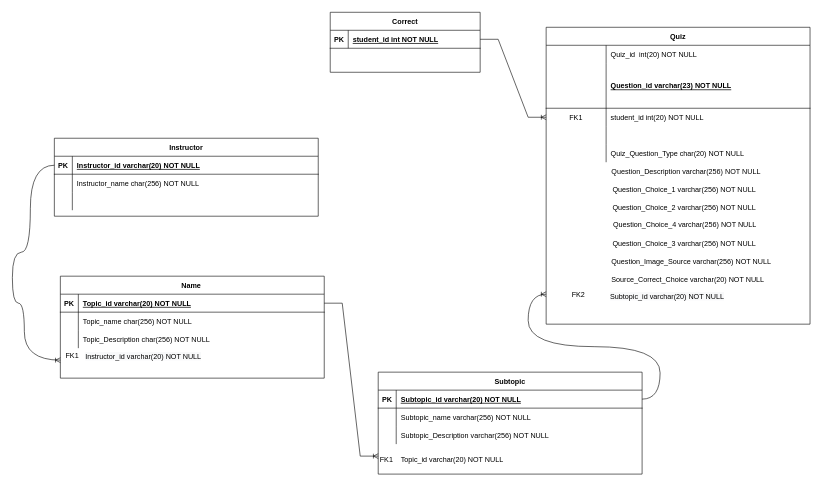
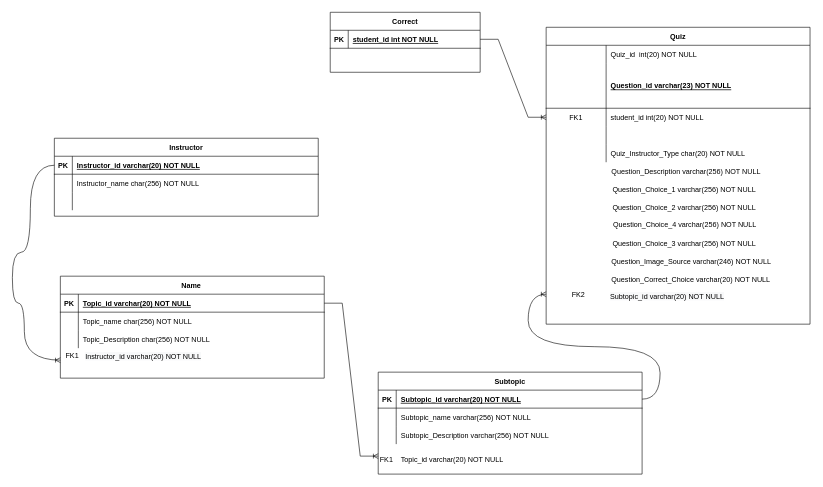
  <mxCell id="0" />
  <mxCell id="1" parent="0" />
  <mxCell id="2" value="Quiz" style="shape=table;startSize=30;container=1;collapsible=1;childLayout=tableLayout;fixedRows=1;rowLines=0;fontStyle=1;align=center;resizeLast=1;" parent="1" vertex="1"><mxGeometry x="910" y="45" width="440" height="495" as="geometry" /></mxCell>
  <mxCell id="3" value="" style="shape=partialRectangle;collapsible=0;dropTarget=0;pointerEvents=0;fillColor=none;points=[[0,0.5],[1,0.5]];portConstraint=eastwest;top=0;left=0;right=0;bottom=0;" parent="2" vertex="1"><mxGeometry y="30" width="440" height="30" as="geometry" /></mxCell>
  <mxCell id="4" value="" style="shape=partialRectangle;overflow=hidden;connectable=0;fillColor=none;top=0;left=0;bottom=0;right=0;" parent="3" vertex="1"><mxGeometry width="100" height="30" as="geometry"><mxRectangle width="100" height="30" as="alternateBounds" /></mxGeometry></mxCell>
  <mxCell id="5" value="Quiz_id  int(20) NOT NULL" style="shape=partialRectangle;overflow=hidden;connectable=0;fillColor=none;top=0;left=0;bottom=0;right=0;align=left;spacingLeft=6;" parent="3" vertex="1"><mxGeometry x="100" width="340" height="30" as="geometry"><mxRectangle width="340" height="30" as="alternateBounds" /></mxGeometry></mxCell>
  <mxCell id="6" value="" style="shape=partialRectangle;collapsible=0;dropTarget=0;pointerEvents=0;fillColor=none;points=[[0,0.5],[1,0.5]];portConstraint=eastwest;top=0;left=0;right=0;bottom=1;" parent="2" vertex="1"><mxGeometry y="60" width="440" height="75" as="geometry" /></mxCell>
  <mxCell id="7" value="Question_id varchar(23) NOT NULL" style="shape=partialRectangle;overflow=hidden;connectable=0;fillColor=none;top=0;left=0;bottom=0;right=0;align=left;spacingLeft=6;fontStyle=5;" parent="6" vertex="1"><mxGeometry x="100" width="340" height="75" as="geometry"><mxRectangle width="340" height="75" as="alternateBounds" /></mxGeometry></mxCell>
  <mxCell id="8" value="" style="shape=partialRectangle;collapsible=0;dropTarget=0;pointerEvents=0;fillColor=none;points=[[0,0.5],[1,0.5]];portConstraint=eastwest;top=0;left=0;right=0;bottom=0;" parent="2" vertex="1"><mxGeometry y="135" width="440" height="30" as="geometry" /></mxCell>
  <mxCell id="9" value="FK1" style="shape=partialRectangle;overflow=hidden;connectable=0;fillColor=none;top=0;left=0;bottom=0;right=0;" parent="8" vertex="1"><mxGeometry width="100" height="30" as="geometry"><mxRectangle width="100" height="30" as="alternateBounds" /></mxGeometry></mxCell>
  <mxCell id="10" value="student_id int(20) NOT NULL" style="shape=partialRectangle;overflow=hidden;connectable=0;fillColor=none;top=0;left=0;bottom=0;right=0;align=left;spacingLeft=6;" parent="8" vertex="1"><mxGeometry x="100" width="340" height="30" as="geometry"><mxRectangle width="340" height="30" as="alternateBounds" /></mxGeometry></mxCell>
  <mxCell id="11" value="" style="shape=partialRectangle;collapsible=0;dropTarget=0;pointerEvents=0;fillColor=none;points=[[0,0.5],[1,0.5]];portConstraint=eastwest;top=0;left=0;right=0;bottom=0;" parent="2" vertex="1"><mxGeometry y="165" width="440" height="30" as="geometry" /></mxCell>
  <mxCell id="12" value="" style="shape=partialRectangle;overflow=hidden;connectable=0;fillColor=none;top=0;left=0;bottom=0;right=0;" parent="11" vertex="1"><mxGeometry width="100" height="30" as="geometry"><mxRectangle width="100" height="30" as="alternateBounds" /></mxGeometry></mxCell>
  <mxCell id="13" value="" style="shape=partialRectangle;overflow=hidden;connectable=0;fillColor=none;top=0;left=0;bottom=0;right=0;align=left;spacingLeft=6;" parent="11" vertex="1"><mxGeometry x="100" width="340" height="30" as="geometry"><mxRectangle width="340" height="30" as="alternateBounds" /></mxGeometry></mxCell>
  <mxCell id="14" value="" style="shape=partialRectangle;collapsible=0;dropTarget=0;pointerEvents=0;fillColor=none;points=[[0,0.5],[1,0.5]];portConstraint=eastwest;top=0;left=0;right=0;bottom=0;" parent="2" vertex="1"><mxGeometry y="195" width="440" height="30" as="geometry" /></mxCell>
  <mxCell id="15" value="" style="shape=partialRectangle;overflow=hidden;connectable=0;fillColor=none;top=0;left=0;bottom=0;right=0;" parent="14" vertex="1"><mxGeometry width="100" height="30" as="geometry"><mxRectangle width="100" height="30" as="alternateBounds" /></mxGeometry></mxCell>
- <mxCell id="16" value="Quiz_Question_Type char(20) NOT NULL" style="shape=partialRectangle;overflow=hidden;connectable=0;fillColor=none;top=0;left=0;bottom=0;right=0;align=left;spacingLeft=6;" parent="14" vertex="1"><mxGeometry x="100" width="340" height="30" as="geometry"><mxRectangle width="340" height="30" as="alternateBounds" /></mxGeometry></mxCell>
+ <mxCell id="16" value="Quiz_Instructor_Type char(20) NOT NULL" style="shape=partialRectangle;overflow=hidden;connectable=0;fillColor=none;top=0;left=0;bottom=0;right=0;align=left;spacingLeft=6;" parent="14" vertex="1"><mxGeometry x="100" width="340" height="30" as="geometry"><mxRectangle width="340" height="30" as="alternateBounds" /></mxGeometry></mxCell>
  <mxCell id="17" value="Correct" style="shape=table;startSize=30;container=1;collapsible=1;childLayout=tableLayout;fixedRows=1;rowLines=0;fontStyle=1;align=center;resizeLast=1;" parent="1" vertex="1"><mxGeometry x="550" y="20" width="250" height="100" as="geometry" /></mxCell>
  <mxCell id="18" value="" style="shape=partialRectangle;collapsible=0;dropTarget=0;pointerEvents=0;fillColor=none;points=[[0,0.5],[1,0.5]];portConstraint=eastwest;top=0;left=0;right=0;bottom=1;" parent="17" vertex="1"><mxGeometry y="30" width="250" height="30" as="geometry" /></mxCell>
  <mxCell id="19" value="PK" style="shape=partialRectangle;overflow=hidden;connectable=0;fillColor=none;top=0;left=0;bottom=0;right=0;fontStyle=1;" parent="18" vertex="1"><mxGeometry width="30" height="30" as="geometry"><mxRectangle width="30" height="30" as="alternateBounds" /></mxGeometry></mxCell>
  <mxCell id="20" value="student_id int NOT NULL " style="shape=partialRectangle;overflow=hidden;connectable=0;fillColor=none;top=0;left=0;bottom=0;right=0;align=left;spacingLeft=6;fontStyle=5;" parent="18" vertex="1"><mxGeometry x="30" width="220" height="30" as="geometry"><mxRectangle width="220" height="30" as="alternateBounds" /></mxGeometry></mxCell>
  <mxCell id="21" value="" style="shape=partialRectangle;collapsible=0;dropTarget=0;pointerEvents=0;fillColor=none;points=[[0,0.5],[1,0.5]];portConstraint=eastwest;top=0;left=0;right=0;bottom=0;" parent="17" vertex="1"><mxGeometry y="60" width="250" height="30" as="geometry" /></mxCell>
  <mxCell id="22" value="" style="shape=partialRectangle;overflow=hidden;connectable=0;fillColor=none;top=0;left=0;bottom=0;right=0;" parent="21" vertex="1"><mxGeometry width="30" height="30" as="geometry"><mxRectangle width="30" height="30" as="alternateBounds" /></mxGeometry></mxCell>
  <mxCell id="23" value="Question_Choice_1 varchar(256) NOT NULL" style="shape=partialRectangle;overflow=hidden;connectable=0;fillColor=none;top=0;left=0;bottom=0;right=0;align=left;spacingLeft=6;" vertex="1" parent="1"><mxGeometry x="1013" y="300" width="301" height="30" as="geometry"><mxRectangle width="410" height="30" as="alternateBounds" /></mxGeometry></mxCell>
  <mxCell id="24" value="Question_Choice_2 varchar(256) NOT NULL" style="shape=partialRectangle;overflow=hidden;connectable=0;fillColor=none;top=0;left=0;bottom=0;right=0;align=left;spacingLeft=6;" vertex="1" parent="1"><mxGeometry x="1013" y="330" width="301" height="30" as="geometry"><mxRectangle width="410" height="30" as="alternateBounds" /></mxGeometry></mxCell>
  <mxCell id="25" value="Question_Choice_3 varchar(256) NOT NULL" style="shape=partialRectangle;overflow=hidden;connectable=0;fillColor=none;top=0;left=0;bottom=0;right=0;align=left;spacingLeft=6;" vertex="1" parent="1"><mxGeometry x="1013" y="390" width="301" height="30" as="geometry"><mxRectangle width="410" height="30" as="alternateBounds" /></mxGeometry></mxCell>
  <mxCell id="26" value="Question_Choice_4 varchar(256) NOT NULL" style="shape=partialRectangle;overflow=hidden;connectable=0;fillColor=none;top=0;left=0;bottom=0;right=0;align=left;spacingLeft=6;" vertex="1" parent="1"><mxGeometry x="1014" y="359" width="261" height="30" as="geometry"><mxRectangle width="410" height="30" as="alternateBounds" /></mxGeometry></mxCell>
- <mxCell id="27" value="Source_Correct_Choice varchar(20) NOT NULL" style="shape=partialRectangle;overflow=hidden;connectable=0;fillColor=none;top=0;left=0;bottom=0;right=0;align=left;spacingLeft=6;" vertex="1" parent="1"><mxGeometry x="1011" y="450" width="301" height="30" as="geometry"><mxRectangle width="410" height="30" as="alternateBounds" /></mxGeometry></mxCell>
- <mxCell id="28" value="Question_Image_Source varchar(256) NOT NULL" style="shape=partialRectangle;overflow=hidden;connectable=0;fillColor=none;top=0;left=0;bottom=0;right=0;align=left;spacingLeft=6;" vertex="1" parent="1"><mxGeometry x="1011" y="420" width="301" height="30" as="geometry"><mxRectangle width="410" height="30" as="alternateBounds" /></mxGeometry></mxCell>
+ <mxCell id="27" value="Question_Correct_Choice varchar(20) NOT NULL" style="shape=partialRectangle;overflow=hidden;connectable=0;fillColor=none;top=0;left=0;bottom=0;right=0;align=left;spacingLeft=6;" vertex="1" parent="1"><mxGeometry x="1011" y="450" width="301" height="30" as="geometry"><mxRectangle width="410" height="30" as="alternateBounds" /></mxGeometry></mxCell>
+ <mxCell id="28" value="Question_Image_Source varchar(246) NOT NULL" style="shape=partialRectangle;overflow=hidden;connectable=0;fillColor=none;top=0;left=0;bottom=0;right=0;align=left;spacingLeft=6;" vertex="1" parent="1"><mxGeometry x="1011" y="420" width="301" height="30" as="geometry"><mxRectangle width="410" height="30" as="alternateBounds" /></mxGeometry></mxCell>
  <mxCell id="29" value="Subtopic" style="shape=table;startSize=30;container=1;collapsible=1;childLayout=tableLayout;fixedRows=1;rowLines=0;fontStyle=1;align=center;resizeLast=1;" vertex="1" parent="1"><mxGeometry x="630" y="620" width="440" height="170" as="geometry" /></mxCell>
  <mxCell id="30" value="" style="shape=partialRectangle;collapsible=0;dropTarget=0;pointerEvents=0;fillColor=none;points=[[0,0.5],[1,0.5]];portConstraint=eastwest;top=0;left=0;right=0;bottom=1;" vertex="1" parent="29"><mxGeometry y="30" width="440" height="30" as="geometry" /></mxCell>
  <mxCell id="31" value="PK" style="shape=partialRectangle;overflow=hidden;connectable=0;fillColor=none;top=0;left=0;bottom=0;right=0;fontStyle=1;" vertex="1" parent="30"><mxGeometry width="30" height="30" as="geometry"><mxRectangle width="30" height="30" as="alternateBounds" /></mxGeometry></mxCell>
  <mxCell id="32" value="Subtopic_id varchar(20) NOT NULL " style="shape=partialRectangle;overflow=hidden;connectable=0;fillColor=none;top=0;left=0;bottom=0;right=0;align=left;spacingLeft=6;fontStyle=5;" vertex="1" parent="30"><mxGeometry x="30" width="410" height="30" as="geometry"><mxRectangle width="410" height="30" as="alternateBounds" /></mxGeometry></mxCell>
  <mxCell id="33" value="" style="shape=partialRectangle;collapsible=0;dropTarget=0;pointerEvents=0;fillColor=none;points=[[0,0.5],[1,0.5]];portConstraint=eastwest;top=0;left=0;right=0;bottom=0;" vertex="1" parent="29"><mxGeometry y="60" width="440" height="30" as="geometry" /></mxCell>
  <mxCell id="34" value="" style="shape=partialRectangle;overflow=hidden;connectable=0;fillColor=none;top=0;left=0;bottom=0;right=0;" vertex="1" parent="33"><mxGeometry width="30" height="30" as="geometry"><mxRectangle width="30" height="30" as="alternateBounds" /></mxGeometry></mxCell>
  <mxCell id="35" value="Subtopic_name varchar(256) NOT NULL" style="shape=partialRectangle;overflow=hidden;connectable=0;fillColor=none;top=0;left=0;bottom=0;right=0;align=left;spacingLeft=6;" vertex="1" parent="33"><mxGeometry x="30" width="410" height="30" as="geometry"><mxRectangle width="410" height="30" as="alternateBounds" /></mxGeometry></mxCell>
  <mxCell id="36" value="" style="shape=partialRectangle;collapsible=0;dropTarget=0;pointerEvents=0;fillColor=none;points=[[0,0.5],[1,0.5]];portConstraint=eastwest;top=0;left=0;right=0;bottom=0;" vertex="1" parent="29"><mxGeometry y="90" width="440" height="30" as="geometry" /></mxCell>
  <mxCell id="37" value="" style="shape=partialRectangle;overflow=hidden;connectable=0;fillColor=none;top=0;left=0;bottom=0;right=0;" vertex="1" parent="36"><mxGeometry width="30" height="30" as="geometry"><mxRectangle width="30" height="30" as="alternateBounds" /></mxGeometry></mxCell>
  <mxCell id="38" value="Subtopic_Description varchar(256) NOT NULL" style="shape=partialRectangle;overflow=hidden;connectable=0;fillColor=none;top=0;left=0;bottom=0;right=0;align=left;spacingLeft=6;" vertex="1" parent="36"><mxGeometry x="30" width="410" height="30" as="geometry"><mxRectangle width="410" height="30" as="alternateBounds" /></mxGeometry></mxCell>
  <mxCell id="39" value="Name " style="shape=table;startSize=30;container=1;collapsible=1;childLayout=tableLayout;fixedRows=1;rowLines=0;fontStyle=1;align=center;resizeLast=1;" vertex="1" parent="1"><mxGeometry x="100" y="460" width="440" height="170" as="geometry" /></mxCell>
  <mxCell id="40" value="" style="shape=partialRectangle;collapsible=0;dropTarget=0;pointerEvents=0;fillColor=none;points=[[0,0.5],[1,0.5]];portConstraint=eastwest;top=0;left=0;right=0;bottom=1;" vertex="1" parent="39"><mxGeometry y="30" width="440" height="30" as="geometry" /></mxCell>
  <mxCell id="41" value="PK" style="shape=partialRectangle;overflow=hidden;connectable=0;fillColor=none;top=0;left=0;bottom=0;right=0;fontStyle=1;" vertex="1" parent="40"><mxGeometry width="30" height="30" as="geometry"><mxRectangle width="30" height="30" as="alternateBounds" /></mxGeometry></mxCell>
  <mxCell id="42" value="Topic_id varchar(20) NOT NULL " style="shape=partialRectangle;overflow=hidden;connectable=0;fillColor=none;top=0;left=0;bottom=0;right=0;align=left;spacingLeft=6;fontStyle=5;" vertex="1" parent="40"><mxGeometry x="30" width="410" height="30" as="geometry"><mxRectangle width="410" height="30" as="alternateBounds" /></mxGeometry></mxCell>
  <mxCell id="43" value="" style="shape=partialRectangle;collapsible=0;dropTarget=0;pointerEvents=0;fillColor=none;points=[[0,0.5],[1,0.5]];portConstraint=eastwest;top=0;left=0;right=0;bottom=0;" vertex="1" parent="39"><mxGeometry y="60" width="440" height="30" as="geometry" /></mxCell>
  <mxCell id="44" value="" style="shape=partialRectangle;overflow=hidden;connectable=0;fillColor=none;top=0;left=0;bottom=0;right=0;" vertex="1" parent="43"><mxGeometry width="30" height="30" as="geometry"><mxRectangle width="30" height="30" as="alternateBounds" /></mxGeometry></mxCell>
  <mxCell id="45" value="Topic_name char(256) NOT NULL" style="shape=partialRectangle;overflow=hidden;connectable=0;fillColor=none;top=0;left=0;bottom=0;right=0;align=left;spacingLeft=6;" vertex="1" parent="43"><mxGeometry x="30" width="410" height="30" as="geometry"><mxRectangle width="410" height="30" as="alternateBounds" /></mxGeometry></mxCell>
  <mxCell id="46" value="" style="shape=partialRectangle;collapsible=0;dropTarget=0;pointerEvents=0;fillColor=none;points=[[0,0.5],[1,0.5]];portConstraint=eastwest;top=0;left=0;right=0;bottom=0;" vertex="1" parent="39"><mxGeometry y="90" width="440" height="30" as="geometry" /></mxCell>
  <mxCell id="47" value="" style="shape=partialRectangle;overflow=hidden;connectable=0;fillColor=none;top=0;left=0;bottom=0;right=0;" vertex="1" parent="46"><mxGeometry width="30" height="30" as="geometry"><mxRectangle width="30" height="30" as="alternateBounds" /></mxGeometry></mxCell>
  <mxCell id="48" value="Topic_Description char(256) NOT NULL" style="shape=partialRectangle;overflow=hidden;connectable=0;fillColor=none;top=0;left=0;bottom=0;right=0;align=left;spacingLeft=6;" vertex="1" parent="46"><mxGeometry x="30" width="410" height="30" as="geometry"><mxRectangle width="410" height="30" as="alternateBounds" /></mxGeometry></mxCell>
  <mxCell id="49" value="Instructor" style="shape=table;startSize=30;container=1;collapsible=1;childLayout=tableLayout;fixedRows=1;rowLines=0;fontStyle=1;align=center;resizeLast=1;" vertex="1" parent="1"><mxGeometry x="90" y="230" width="440" height="130" as="geometry" /></mxCell>
  <mxCell id="50" value="" style="shape=partialRectangle;collapsible=0;dropTarget=0;pointerEvents=0;fillColor=none;points=[[0,0.5],[1,0.5]];portConstraint=eastwest;top=0;left=0;right=0;bottom=1;" vertex="1" parent="49"><mxGeometry y="30" width="440" height="30" as="geometry" /></mxCell>
  <mxCell id="51" value="PK" style="shape=partialRectangle;overflow=hidden;connectable=0;fillColor=none;top=0;left=0;bottom=0;right=0;fontStyle=1;" vertex="1" parent="50"><mxGeometry width="30" height="30" as="geometry"><mxRectangle width="30" height="30" as="alternateBounds" /></mxGeometry></mxCell>
  <mxCell id="52" value="Instructor_id varchar(20) NOT NULL " style="shape=partialRectangle;overflow=hidden;connectable=0;fillColor=none;top=0;left=0;bottom=0;right=0;align=left;spacingLeft=6;fontStyle=5;" vertex="1" parent="50"><mxGeometry x="30" width="410" height="30" as="geometry"><mxRectangle width="410" height="30" as="alternateBounds" /></mxGeometry></mxCell>
  <mxCell id="53" value="" style="shape=partialRectangle;collapsible=0;dropTarget=0;pointerEvents=0;fillColor=none;points=[[0,0.5],[1,0.5]];portConstraint=eastwest;top=0;left=0;right=0;bottom=0;" vertex="1" parent="49"><mxGeometry y="60" width="440" height="30" as="geometry" /></mxCell>
  <mxCell id="54" value="" style="shape=partialRectangle;overflow=hidden;connectable=0;fillColor=none;top=0;left=0;bottom=0;right=0;" vertex="1" parent="53"><mxGeometry width="30" height="30" as="geometry"><mxRectangle width="30" height="30" as="alternateBounds" /></mxGeometry></mxCell>
  <mxCell id="55" value="Instructor_name char(256) NOT NULL" style="shape=partialRectangle;overflow=hidden;connectable=0;fillColor=none;top=0;left=0;bottom=0;right=0;align=left;spacingLeft=6;" vertex="1" parent="53"><mxGeometry x="30" width="410" height="30" as="geometry"><mxRectangle width="410" height="30" as="alternateBounds" /></mxGeometry></mxCell>
  <mxCell id="56" value="" style="shape=partialRectangle;collapsible=0;dropTarget=0;pointerEvents=0;fillColor=none;points=[[0,0.5],[1,0.5]];portConstraint=eastwest;top=0;left=0;right=0;bottom=0;" vertex="1" parent="49"><mxGeometry y="90" width="440" height="30" as="geometry" /></mxCell>
  <mxCell id="57" value="" style="shape=partialRectangle;overflow=hidden;connectable=0;fillColor=none;top=0;left=0;bottom=0;right=0;" vertex="1" parent="56"><mxGeometry width="30" height="30" as="geometry"><mxRectangle width="30" height="30" as="alternateBounds" /></mxGeometry></mxCell>
  <mxCell id="58" value="" style="shape=partialRectangle;overflow=hidden;connectable=0;fillColor=none;top=0;left=0;bottom=0;right=0;align=left;spacingLeft=6;" vertex="1" parent="56"><mxGeometry x="30" width="410" height="30" as="geometry"><mxRectangle width="410" height="30" as="alternateBounds" /></mxGeometry></mxCell>
  <mxCell id="59" value="&lt;span style=&quot;text-align: left&quot;&gt;Question_Description varchar(256) NOT NULL&lt;/span&gt;" style="text;html=1;align=center;verticalAlign=middle;resizable=0;points=[];autosize=1;strokeColor=none;fillColor=none;" vertex="1" parent="1"><mxGeometry x="1013" y="276" width="260" height="20" as="geometry" /></mxCell>
  <mxCell id="60" value="Topic_id varchar(20) NOT NULL " style="shape=partialRectangle;overflow=hidden;connectable=0;fillColor=none;top=0;left=0;bottom=0;right=0;align=left;spacingLeft=6;fontStyle=0;" vertex="1" parent="1"><mxGeometry x="660" y="750" width="410" height="30" as="geometry"><mxRectangle width="410" height="30" as="alternateBounds" /></mxGeometry></mxCell>
  <mxCell id="61" value="FK1" style="shape=partialRectangle;overflow=hidden;connectable=0;fillColor=none;top=0;left=0;bottom=0;right=0;" vertex="1" parent="1"><mxGeometry x="594" y="750" width="100" height="30" as="geometry"><mxRectangle width="100" height="30" as="alternateBounds" /></mxGeometry></mxCell>
  <mxCell id="62" value="&lt;span style=&quot;color: rgb(0 , 0 , 0) ; font-family: &amp;#34;helvetica&amp;#34; ; font-size: 12px ; font-style: normal ; letter-spacing: normal ; text-align: left ; text-indent: 0px ; text-transform: none ; word-spacing: 0px ; background-color: rgb(248 , 249 , 250) ; display: inline ; float: none&quot;&gt;Subtopic_id varchar(20) NOT NULL&lt;/span&gt;" style="text;whiteSpace=wrap;html=1;" vertex="1" parent="1"><mxGeometry x="1015" y="480" width="230" height="30" as="geometry" /></mxCell>
  <mxCell id="63" value="FK2" style="shape=partialRectangle;overflow=hidden;connectable=0;fillColor=none;top=0;left=0;bottom=0;right=0;" vertex="1" parent="1"><mxGeometry x="914" y="475" width="100" height="30" as="geometry"><mxRectangle width="100" height="30" as="alternateBounds" /></mxGeometry></mxCell>
  <mxCell id="64" value="&lt;span style=&quot;color: rgb(0 , 0 , 0) ; font-family: &amp;#34;helvetica&amp;#34; ; font-size: 12px ; font-style: normal ; letter-spacing: normal ; text-align: left ; text-indent: 0px ; text-transform: none ; word-spacing: 0px ; background-color: rgb(248 , 249 , 250) ; display: inline ; float: none&quot;&gt;Instructor_id varchar(20) NOT NULL&lt;/span&gt;" style="text;whiteSpace=wrap;html=1;" vertex="1" parent="1"><mxGeometry x="140" y="580" width="230" height="30" as="geometry" /></mxCell>
  <mxCell id="65" value="FK1" style="text;html=1;strokeColor=none;fillColor=none;align=center;verticalAlign=middle;whiteSpace=wrap;rounded=0;" vertex="1" parent="1"><mxGeometry x="100" y="578" width="40" height="30" as="geometry" /></mxCell>
  <mxCell id="66" value="" style="edgeStyle=entityRelationEdgeStyle;fontSize=12;html=1;endArrow=ERoneToMany;rounded=0;entryX=0;entryY=0.5;entryDx=0;entryDy=0;exitX=1;exitY=0.5;exitDx=0;exitDy=0;" edge="1" parent="1" source="18" target="8"><mxGeometry width="100" height="100" relative="1" as="geometry"><mxPoint x="710" y="280" as="sourcePoint" /><mxPoint x="810" y="180" as="targetPoint" /></mxGeometry></mxCell>
  <mxCell id="67" value="" style="edgeStyle=entityRelationEdgeStyle;fontSize=12;html=1;endArrow=ERoneToMany;rounded=0;exitX=1;exitY=0.5;exitDx=0;exitDy=0;" edge="1" parent="1" source="40"><mxGeometry width="100" height="100" relative="1" as="geometry"><mxPoint x="600" y="540" as="sourcePoint" /><mxPoint x="630" y="760" as="targetPoint" /></mxGeometry></mxCell>
  <mxCell id="68" value="" style="edgeStyle=orthogonalEdgeStyle;fontSize=12;html=1;endArrow=ERoneToMany;rounded=0;exitX=0;exitY=0.5;exitDx=0;exitDy=0;curved=1;" edge="1" parent="1" source="50" target="65"><mxGeometry width="100" height="100" relative="1" as="geometry"><mxPoint x="-180" y="260" as="sourcePoint" /><mxPoint x="80" y="600" as="targetPoint" /><Array as="points"><mxPoint x="50" y="275" /><mxPoint x="50" y="420" /><mxPoint x="20" y="420" /><mxPoint x="20" y="505" /><mxPoint x="40" y="505" /><mxPoint x="40" y="600" /></Array></mxGeometry></mxCell>
  <mxCell id="69" value="" style="edgeStyle=entityRelationEdgeStyle;fontSize=12;html=1;endArrow=ERoneToMany;rounded=0;curved=1;exitX=1;exitY=0.5;exitDx=0;exitDy=0;" edge="1" parent="1" source="30"><mxGeometry width="100" height="100" relative="1" as="geometry"><mxPoint x="660" y="490" as="sourcePoint" /><mxPoint x="910" y="490" as="targetPoint" /></mxGeometry></mxCell>
